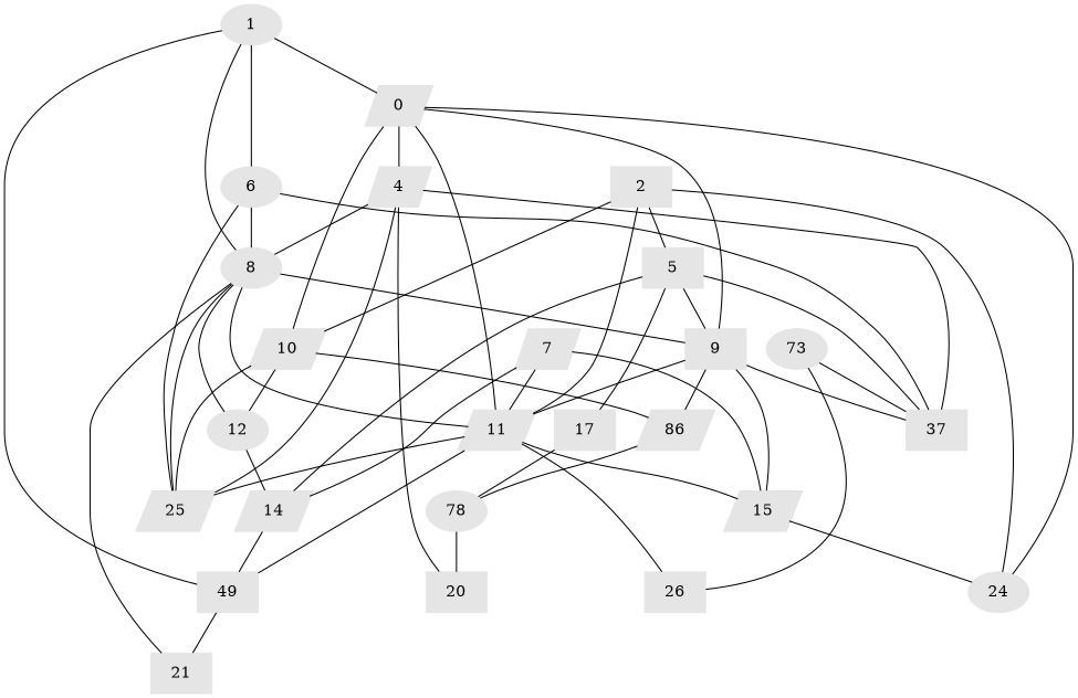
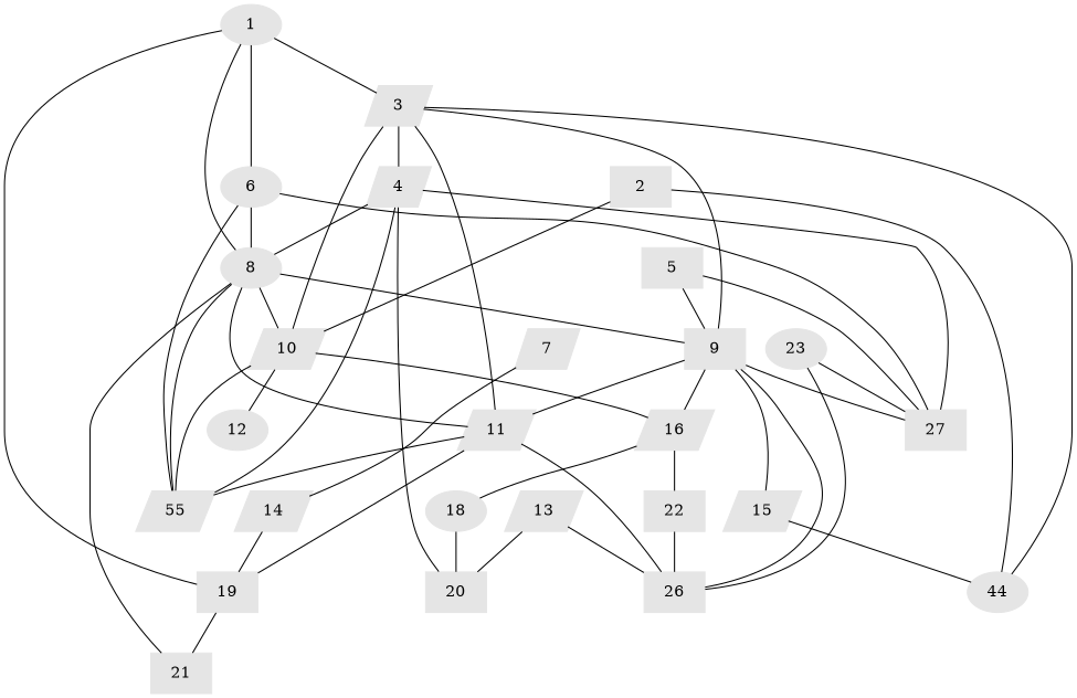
  graph {
    node [color=gray90 shape=parallelogram style=filled]
    edge [weight=1.0]
    1 [shape=ellipse]
-   3 [label=0]
+   3
    8 [shape=ellipse]
-   19 [shape=box label=49]
+   19 [shape=box]
    6 [shape=ellipse]
    4
    10
    11
-   24 [shape=ellipse]
+   24 [shape=ellipse label=44]
    9 [shape=box]
    20 [shape=box]
-   25
-   27 [shape=box label=37]
+   25 [label=55]
+   27 [shape=box]
    12 [shape=ellipse]
    21 [shape=box]
    2 [shape=box]
    5 [shape=box]
    14
-   17 [shape=box]
-   16 [label=86]
+   16
    15
    26 [shape=box]
-   18 [shape=ellipse label=78]
+   18 [shape=ellipse]
    7
-   23 [shape=ellipse label=73]
+   22 [shape=box]
+   13
+   23 [shape=ellipse]
    1 -- 3
    1 -- 8
    1 -- 19
    1 -- 6 [weight=2.0]
    3 -- 4
    3 -- 10 [weight=4.0]
    3 -- 11 [weight=2.0]
    3 -- 24
    3 -- 9 [weight=2.0]
    8 -- 11
    8 -- 9 [weight=3.0]
    8 -- 25
-   8 -- 12 [weight=3.0]
+   8 -- 10 [weight=3.0]
    8 -- 21
    19 -- 21
    6 -- 8
    6 -- 25
    6 -- 27
    4 -- 8
    4 -- 20
    4 -- 25
    4 -- 27
    10 -- 25
    10 -- 12
    10 -- 16 [weight=2.0]
    11 -- 19
    11 -- 25
-   11 -- 15
    11 -- 26
    9 -- 11 [weight=2.0]
    9 -- 27
    9 -- 16 [weight=2.0]
    9 -- 15 [weight=2.0]
-   12 -- 14
+   9 -- 26
    2 -- 10
-   2 -- 11
    2 -- 24
-   2 -- 5
    5 -- 9
    5 -- 27
-   5 -- 14
-   5 -- 17
    14 -- 19
-   17 -- 18
    16 -- 18
+   16 -- 22
    15 -- 24
    18 -- 20
-   7 -- 11
    7 -- 14
-   7 -- 15
+   22 -- 26
+   13 -- 20
+   13 -- 26
    23 -- 27
    23 -- 26
  }
